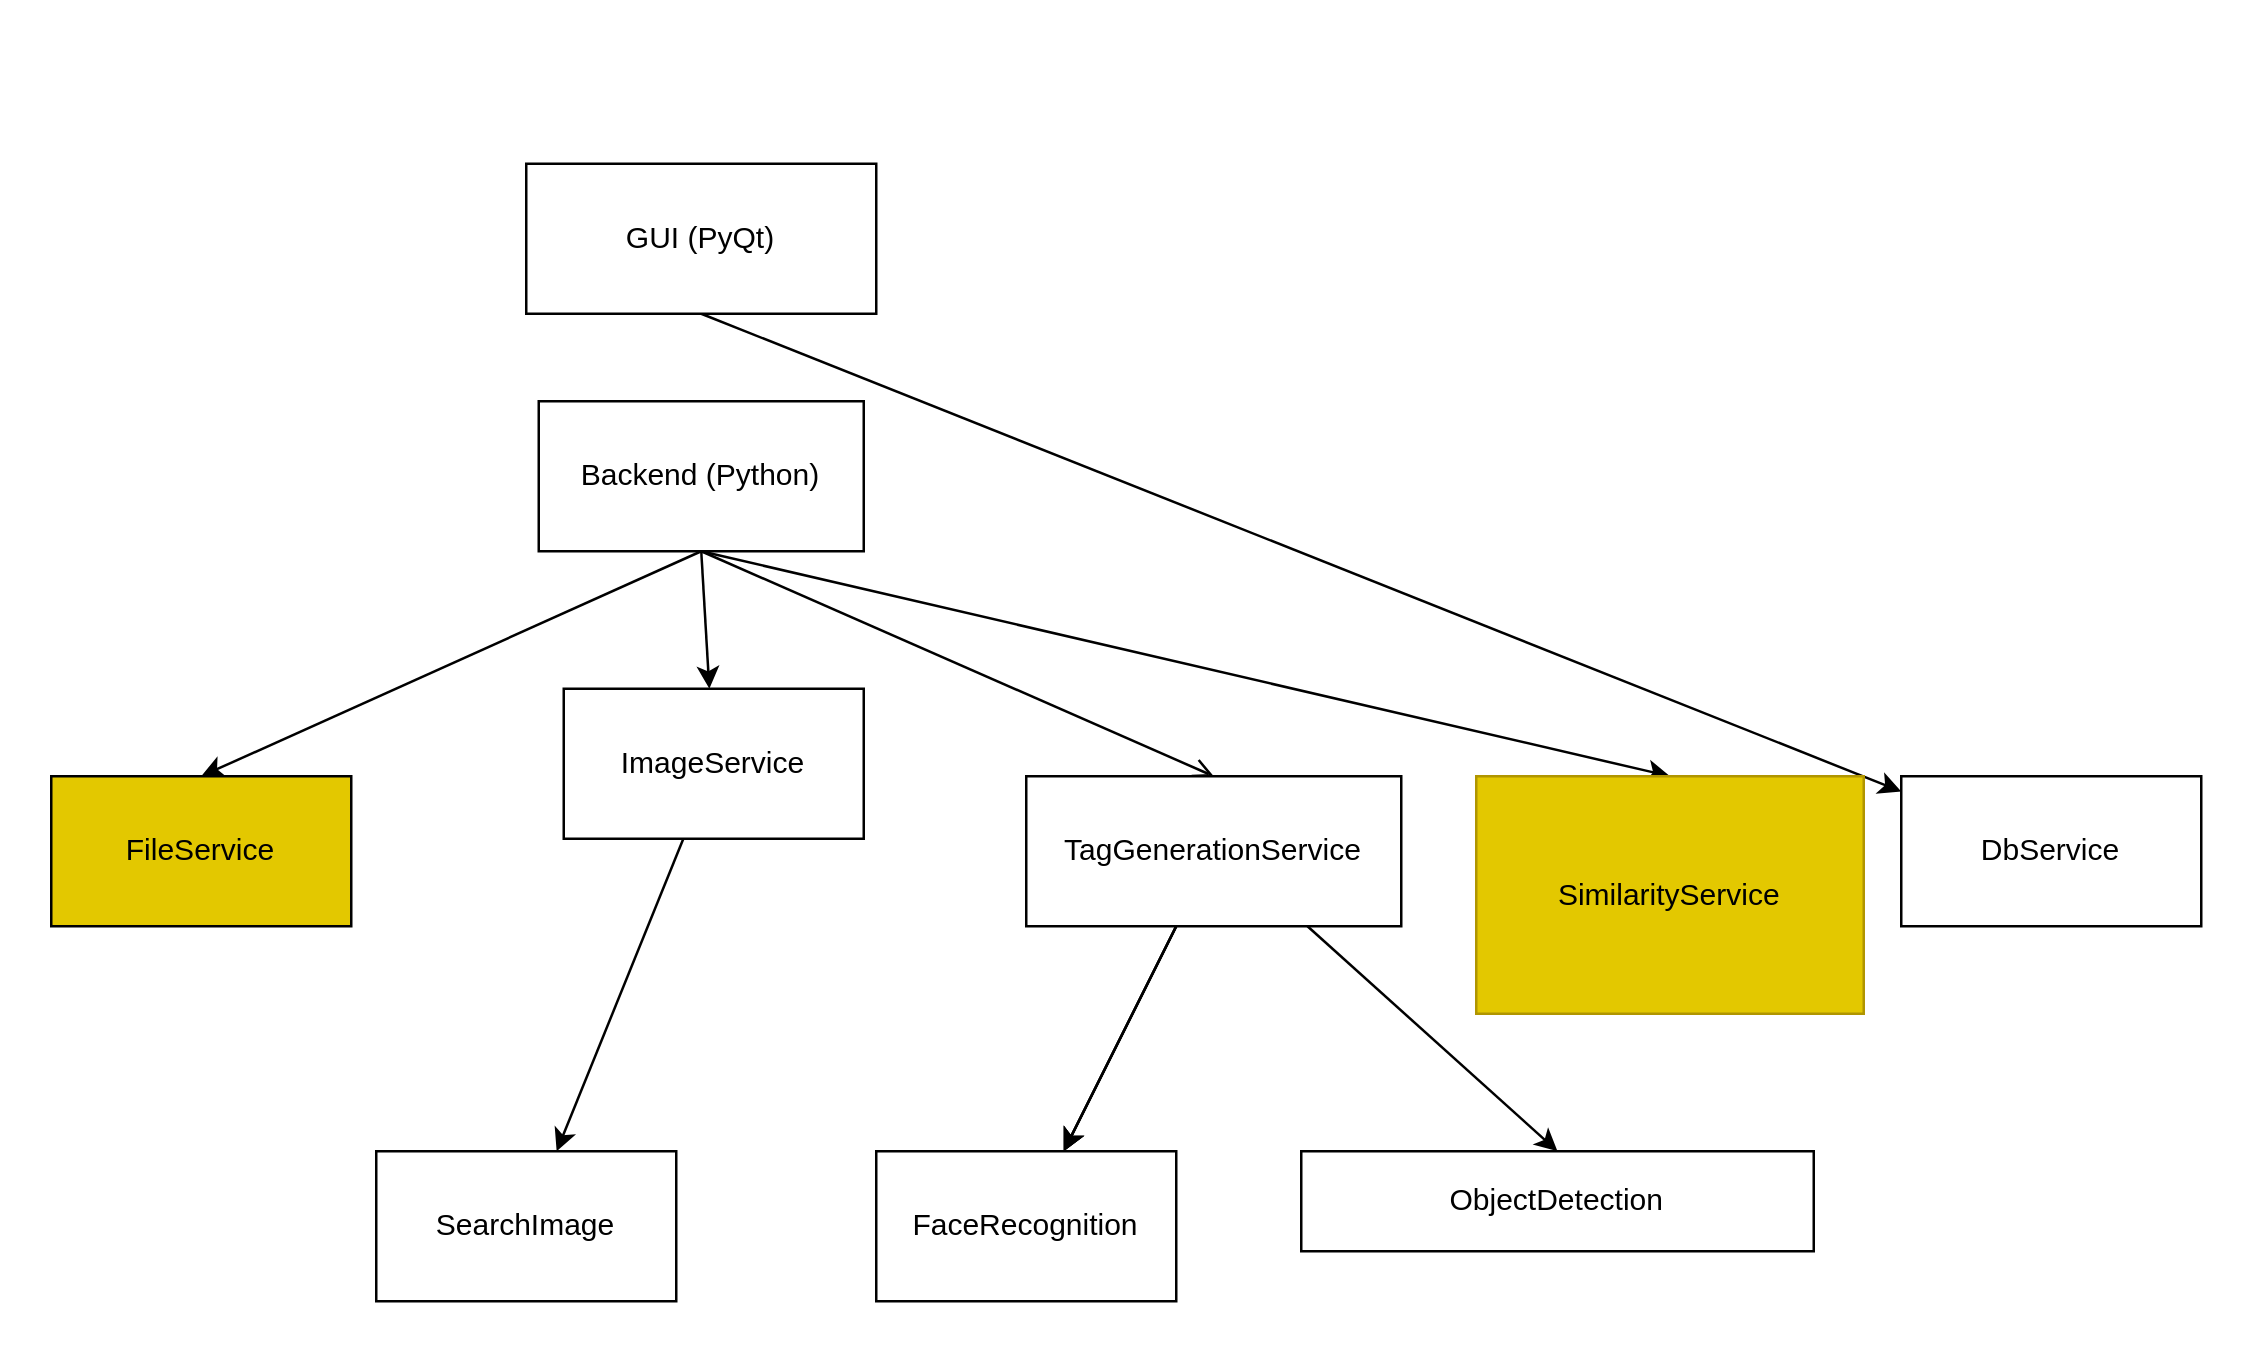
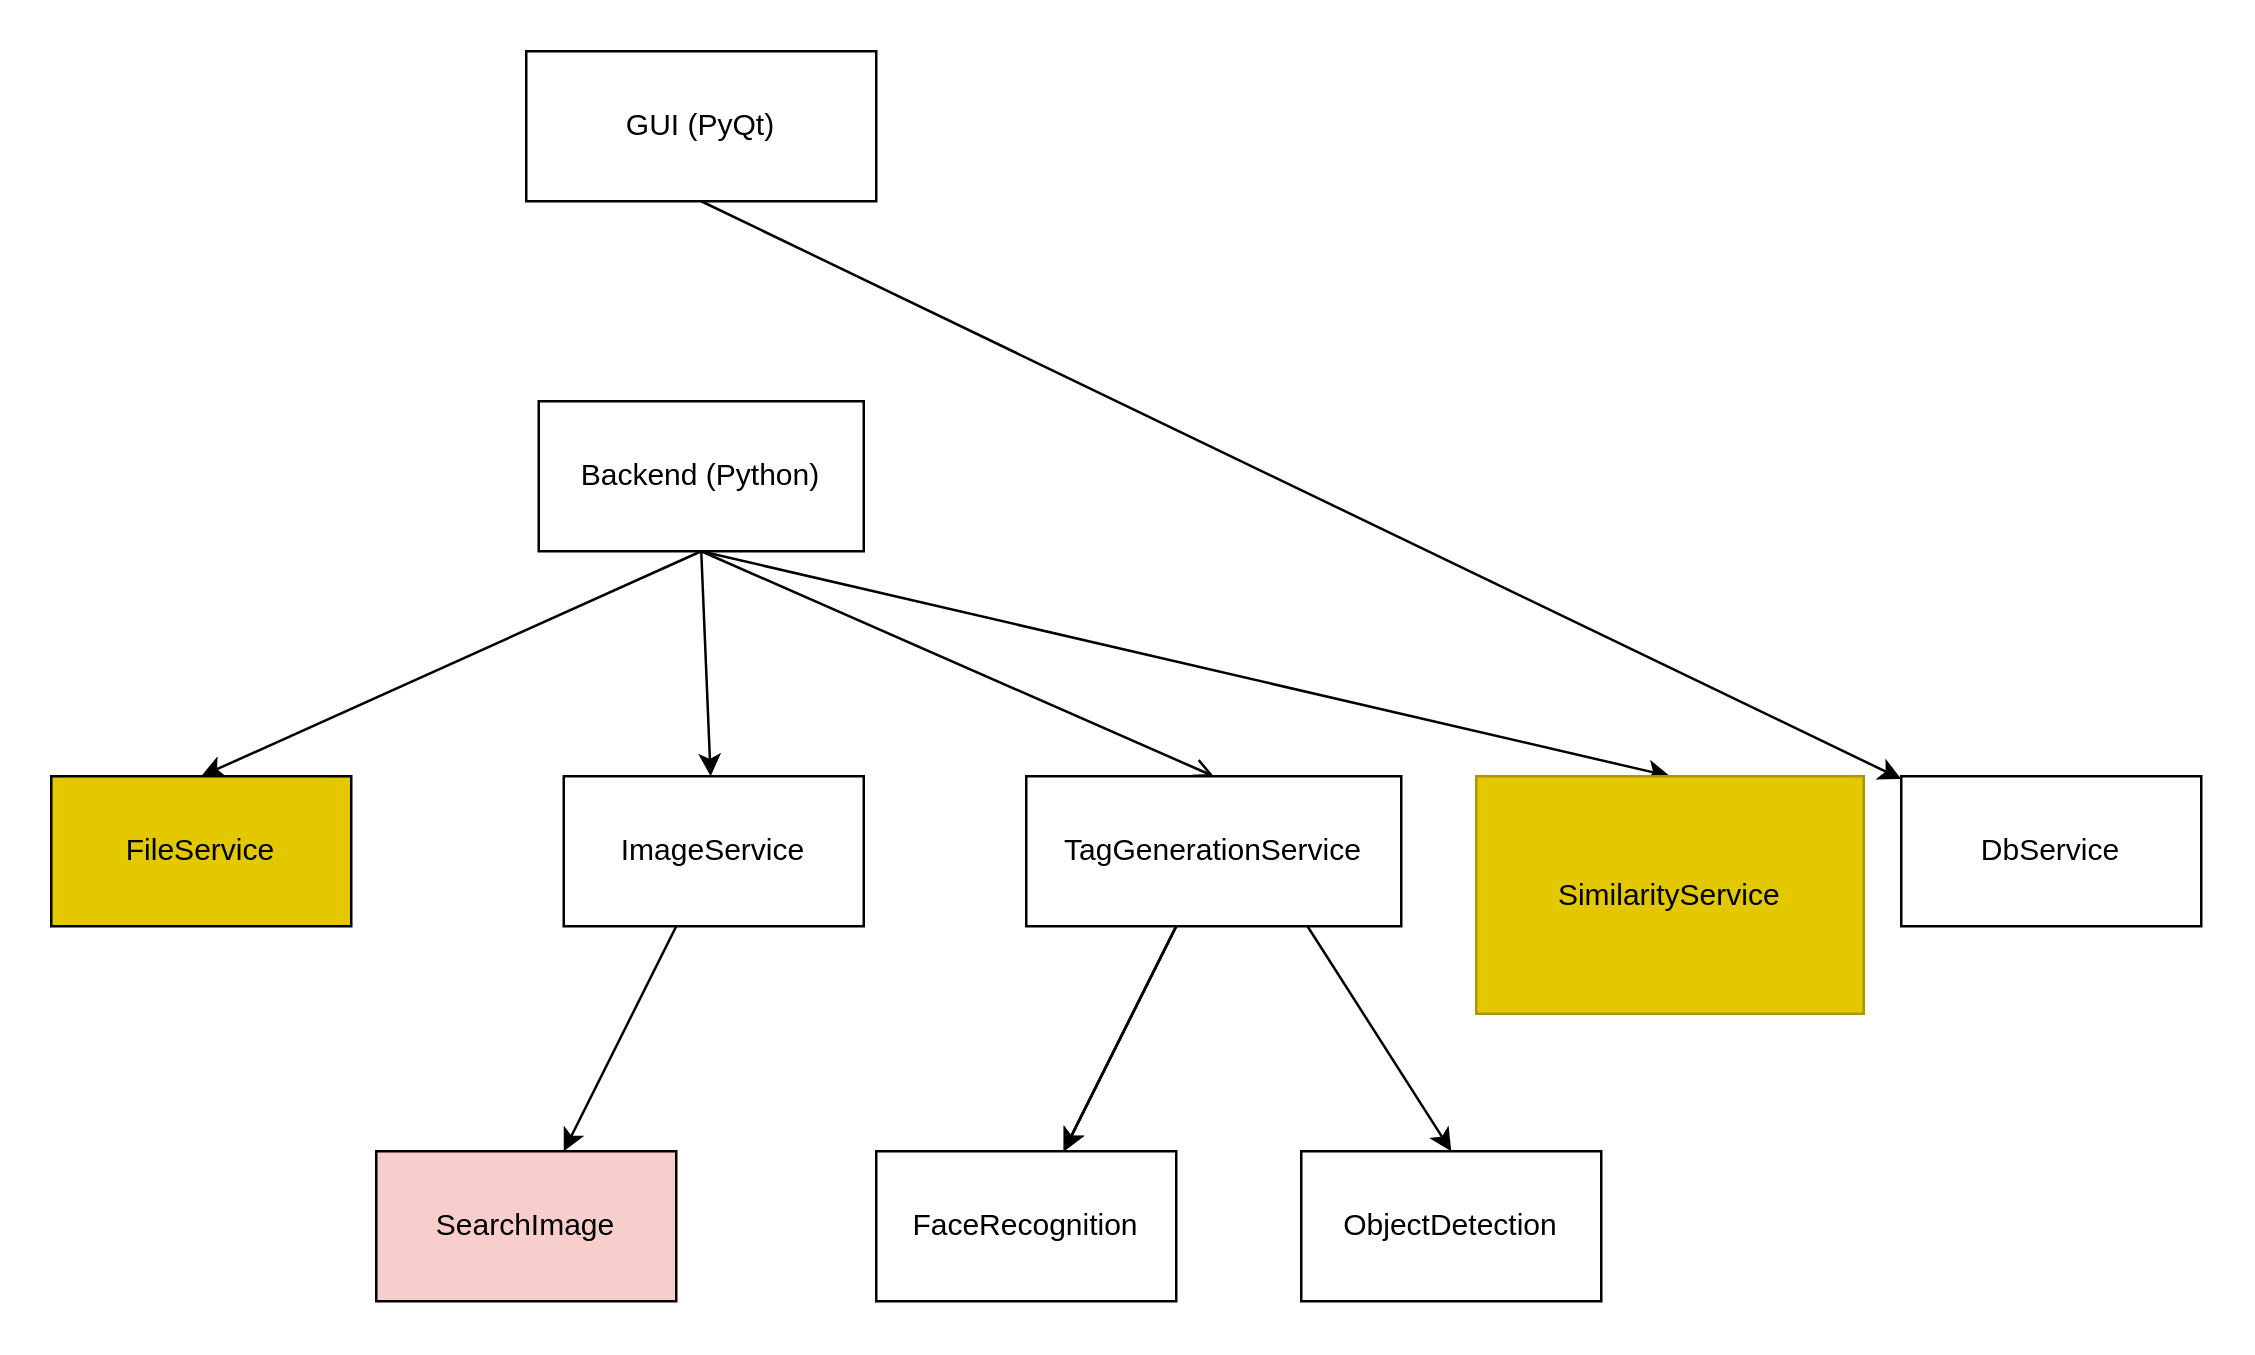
  <mxCell id="0" />
  <mxCell id="1" parent="0" />
  <mxCell id="2" style="edgeStyle=none;html=1;exitX=0.5;exitY=1;exitDx=0;exitDy=0;" parent="1" source="3" target="21" edge="1"><mxGeometry relative="1" as="geometry" /></mxCell>
- <mxCell id="3" value="GUI (PyQt)" style="rounded=0;whiteSpace=wrap;html=1;" parent="1" vertex="1"><mxGeometry x="210" y="65" width="140" height="60" as="geometry" /></mxCell>
+ <mxCell id="3" value="GUI (PyQt)" style="rounded=0;whiteSpace=wrap;html=1;" parent="1" vertex="1"><mxGeometry x="210" y="20" width="140" height="60" as="geometry" /></mxCell>
  <mxCell id="4" style="edgeStyle=none;html=1;exitX=0.5;exitY=1;exitDx=0;exitDy=0;entryX=0.5;entryY=0;entryDx=0;entryDy=0;" parent="1" source="8" target="9" edge="1"><mxGeometry relative="1" as="geometry" /></mxCell>
  <mxCell id="5" style="edgeStyle=none;html=1;exitX=0.5;exitY=1;exitDx=0;exitDy=0;" parent="1" source="8" target="11" edge="1"><mxGeometry relative="1" as="geometry" /></mxCell>
  <mxCell id="6" style="edgeStyle=none;html=1;exitX=0.5;exitY=1;exitDx=0;exitDy=0;entryX=0.5;entryY=0;entryDx=0;entryDy=0;endArrow=open;" parent="1" source="8" target="16" edge="1"><mxGeometry relative="1" as="geometry" /></mxCell>
  <mxCell id="7" style="edgeStyle=none;html=1;exitX=0.5;exitY=1;exitDx=0;exitDy=0;entryX=0.5;entryY=0;entryDx=0;entryDy=0;" parent="1" source="8" target="17" edge="1"><mxGeometry relative="1" as="geometry" /></mxCell>
  <mxCell id="8" value="Backend (Python)" style="rounded=0;whiteSpace=wrap;html=1;" parent="1" vertex="1"><mxGeometry x="215" y="160" width="130" height="60" as="geometry" /></mxCell>
  <mxCell id="9" value="FileService" style="whiteSpace=wrap;html=1;fillColor=#e3c800;" parent="1" vertex="1"><mxGeometry x="20" y="310" width="120" height="60" as="geometry" /></mxCell>
  <mxCell id="10" value="" style="edgeStyle=none;html=1;fontSize=23;" parent="1" source="11" target="20" edge="1"><mxGeometry relative="1" as="geometry" /></mxCell>
- <mxCell id="11" value="ImageService" style="whiteSpace=wrap;html=1;" parent="1" vertex="1"><mxGeometry x="225" y="275" width="120" height="60" as="geometry" /></mxCell>
+ <mxCell id="11" value="ImageService" style="whiteSpace=wrap;html=1;" parent="1" vertex="1"><mxGeometry x="225" y="310" width="120" height="60" as="geometry" /></mxCell>
  <mxCell id="12" value="" style="edgeStyle=none;html=1;" parent="1" source="16" target="18" edge="1"><mxGeometry relative="1" as="geometry" /></mxCell>
  <mxCell id="13" value="" style="edgeStyle=none;html=1;" parent="1" source="16" target="18" edge="1"><mxGeometry relative="1" as="geometry" /></mxCell>
  <mxCell id="14" value="" style="edgeStyle=none;html=1;" parent="1" source="16" target="18" edge="1"><mxGeometry relative="1" as="geometry" /></mxCell>
  <mxCell id="15" style="edgeStyle=none;html=1;exitX=0.75;exitY=1;exitDx=0;exitDy=0;entryX=0.5;entryY=0;entryDx=0;entryDy=0;" parent="1" source="16" target="19" edge="1"><mxGeometry relative="1" as="geometry"><mxPoint x="570" y="470" as="targetPoint" /></mxGeometry></mxCell>
  <mxCell id="16" value="TagGenerationService" style="whiteSpace=wrap;html=1;" parent="1" vertex="1"><mxGeometry x="410" y="310" width="150" height="60" as="geometry" /></mxCell>
  <mxCell id="17" value="SimilarityService" style="whiteSpace=wrap;html=1;fillColor=#e3c800;fontColor=#000000;strokeColor=#B09500;" parent="1" vertex="1"><mxGeometry x="590" y="310" width="155" height="95" as="geometry" /></mxCell>
  <mxCell id="18" value="FaceRecognition" style="whiteSpace=wrap;html=1;" parent="1" vertex="1"><mxGeometry x="350" y="460" width="120" height="60" as="geometry" /></mxCell>
- <mxCell id="19" value="ObjectDetection" style="whiteSpace=wrap;html=1;" parent="1" vertex="1"><mxGeometry x="520" y="460" width="205" height="40" as="geometry" /></mxCell>
- <mxCell id="20" value="SearchImage" style="whiteSpace=wrap;html=1;" parent="1" vertex="1"><mxGeometry x="150" y="460" width="120" height="60" as="geometry" /></mxCell>
+ <mxCell id="19" value="ObjectDetection" style="whiteSpace=wrap;html=1;" parent="1" vertex="1"><mxGeometry x="520" y="460" width="120" height="60" as="geometry" /></mxCell>
+ <mxCell id="20" value="SearchImage" style="whiteSpace=wrap;html=1;fillColor=#f8cecc;" parent="1" vertex="1"><mxGeometry x="150" y="460" width="120" height="60" as="geometry" /></mxCell>
  <mxCell id="21" value="DbService" style="whiteSpace=wrap;html=1;" parent="1" vertex="1"><mxGeometry x="760" y="310" width="120" height="60" as="geometry" /></mxCell>
